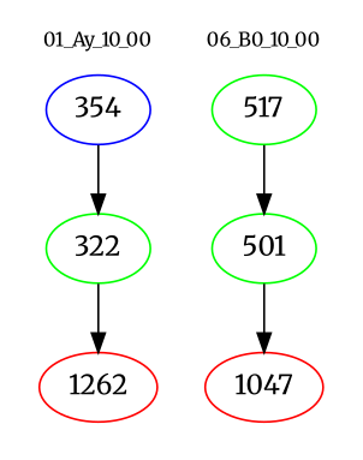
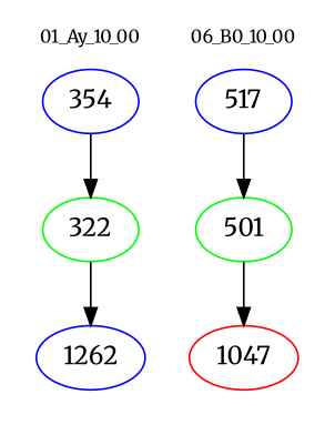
  digraph {
    fontname=Merriweather
    node [color=blue fontname=Merriweather]
    edge [color=black fontname=Merriweather]
    n1 [label=354]
    n2 [color=green label=322]
-   n3 [color=red label=1262]
-   n4 [color=green label=517]
+   n3 [label=1262]
+   n4 [label=517]
    n5 [color=green label=501]
    n6 [color=red label=1047]
    subgraph cluster_1 {
      color=white
      fontsize=10
      label="01_Ay_10_00"
      n1
      n2
      n3
    }
    subgraph cluster_2 {
      color=white
      fontsize=10
      label="06_B0_10_00"
      n4
      n5
      n6
    }
    n1 -> n2
    n2 -> n3
    n4 -> n5
    n5 -> n6
  }
